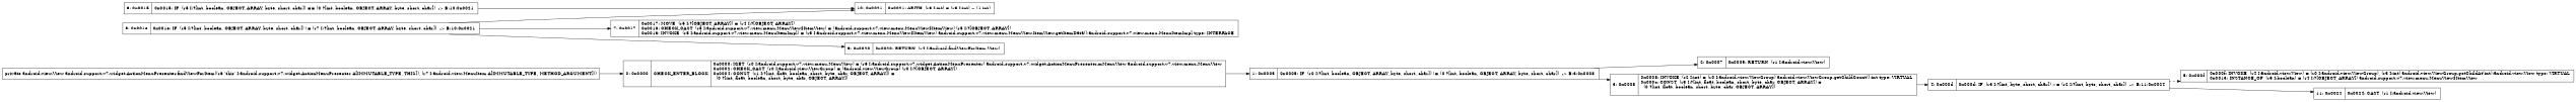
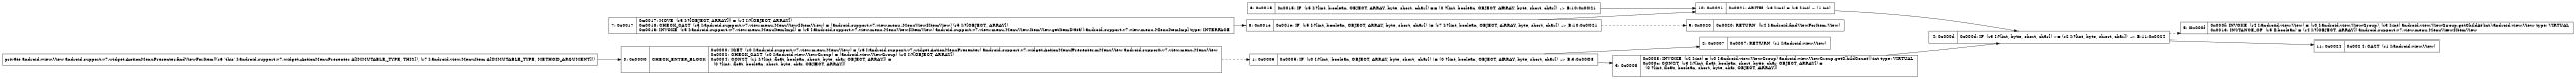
  digraph {
    rankdir=LR
    node [shape=record]
    n1 [label="{0\:\ 0x0000|CHECK_ENTER_BLOCK\l|0x0000: IGET  (r0 I:android.support.v7.view.menu.MenuView) = (r6 I:android.support.v7.widget.ActionMenuPresenter) android.support.v7.widget.ActionMenuPresenter.mMenuView android.support.v7.view.menu.MenuView \l0x0002: CHECK_CAST  (r0 I:android.view.ViewGroup) = (android.view.ViewGroup) (r0 I:?[OBJECT, ARRAY]) \l0x0004: CONST  (r1 I:?[int, float, boolean, short, byte, char, OBJECT, ARRAY]) = \l  (0 ?[int, float, boolean, short, byte, char, OBJECT, ARRAY])\l \l}"]
    n2 [label="{1\:\ 0x0005|0x0005: IF  (r0 I:?[int, boolean, OBJECT, ARRAY, byte, short, char]) != (0 ?[int, boolean, OBJECT, ARRAY, byte, short, char])  \-\> B:3:0x0008 \l}"]
-   n3 [label="{2\:\ 0x0007|0x0005: RETURN  (r1 I:android.view.View) \l}"]
+   n3 [label="{2\:\ 0x0007|0x0007: RETURN  (r1 I:android.view.View) \l}"]
    n4 [label="{3\:\ 0x0008|0x0008: INVOKE  (r2 I:int) = (r0 I:android.view.ViewGroup) android.view.ViewGroup.getChildCount():int type: VIRTUAL \l0x000c: CONST  (r3 I:?[int, float, boolean, short, byte, char, OBJECT, ARRAY]) = \l  (0 ?[int, float, boolean, short, byte, char, OBJECT, ARRAY])\l \l}"]
    n5 [label="{4\:\ 0x000d|0x000d: IF  (r3 I:?[int, byte, short, char]) \>= (r2 I:?[int, byte, short, char])  \-\> B:11:0x0024 \l}"]
    n6 [label="{5\:\ 0x000f|0x000f: INVOKE  (r4 I:android.view.View) = (r0 I:android.view.ViewGroup), (r3 I:int) android.view.ViewGroup.getChildAt(int):android.view.View type: VIRTUAL \l0x0013: INSTANCE_OF  (r5 I:boolean) = (r4 I:?[OBJECT, ARRAY]) android.support.v7.view.menu.MenuView$ItemView \l}"]
    n7 [label="{11\:\ 0x0024|0x0024: CAST  (r1 I:android.view.View) \l}"]
    n8 [label="{6\:\ 0x0015|0x0015: IF  (r5 I:?[int, boolean, OBJECT, ARRAY, byte, short, char]) == (0 ?[int, boolean, OBJECT, ARRAY, byte, short, char])  \-\> B:10:0x0021 \l}"]
    n9 [label="{10\:\ 0x0021|0x0021: ARITH  (r3 I:int) = (r3 I:int) + (1 int) \l}"]
    n10 [label="{7\:\ 0x0017|0x0017: MOVE  (r5 I:?[OBJECT, ARRAY]) = (r4 I:?[OBJECT, ARRAY]) \l0x0018: CHECK_CAST  (r5 I:android.support.v7.view.menu.MenuView$ItemView) = (android.support.v7.view.menu.MenuView$ItemView) (r5 I:?[OBJECT, ARRAY]) \l0x001a: INVOKE  (r5 I:android.support.v7.view.menu.MenuItemImpl) = (r5 I:android.support.v7.view.menu.MenuView$ItemView) android.support.v7.view.menu.MenuView.ItemView.getItemData():android.support.v7.view.menu.MenuItemImpl type: INTERFACE \l}"]
    n11 [label="{8\:\ 0x001e|0x001e: IF  (r5 I:?[int, boolean, OBJECT, ARRAY, byte, short, char]) != (r7 I:?[int, boolean, OBJECT, ARRAY, byte, short, char])  \-\> B:10:0x0021 \l}"]
    n12 [label="{9\:\ 0x0020|0x0020: RETURN  (r4 I:android.findViewForItem.View) \l}"]
    n13 [label="{private android.view.View android.support.v7.widget.ActionMenuPresenter.findViewForItem((r6 'this' I:android.support.v7.widget.ActionMenuPresenter A[IMMUTABLE_TYPE, THIS]), (r7 I:android.view.MenuItem A[IMMUTABLE_TYPE, METHOD_ARGUMENT])) }"]
-   n1 -> n2
+   n1 -> n2 [style=dashed]
    n2 -> n3 [style=solid]
    n2 -> n4
    n4 -> n5
    n5 -> n6 [style=dashed]
    n5 -> n7
    n8 -> n9
-   n11 -> n10
+   n9 -> n5
+   n10 -> n11
    n11 -> n9
-   n11 -> n12 [style=solid]
+   n11 -> n12 [style=dashed]
    n13 -> n1
  }
